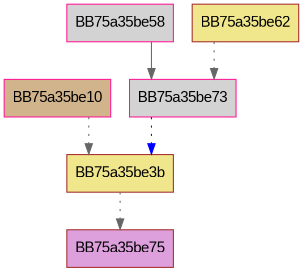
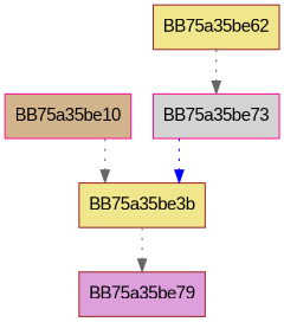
  digraph {
    fontname="Liberation Sans"
    splines=ortho
    node [color=deeppink fillcolor=khaki fontname="Liberation Sans" shape=box style=filled]
    edge [color=gray40 fontname="Liberation Sans" style=dotted]
    BB75a35be10 [fillcolor=tan]
    BB75a35be3b [color=brown]
-   BB75a35be79 [color=brown fillcolor=plum label=BB75a35be75]
-   BB75a35be58 [fillcolor=lightgrey]
+   BB75a35be79 [color=brown fillcolor=plum]
    BB75a35be73 [fillcolor=lightgrey]
    BB75a35be62 [color=brown]
    BB75a35be10 -> BB75a35be3b
    BB75a35be3b -> BB75a35be79
-   BB75a35be58 -> BB75a35be73 [style=solid]
    BB75a35be73 -> BB75a35be3b [color=blue]
    BB75a35be62 -> BB75a35be73
  }
